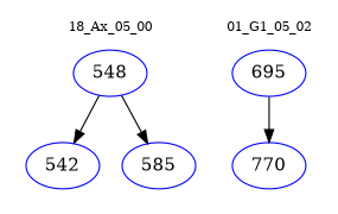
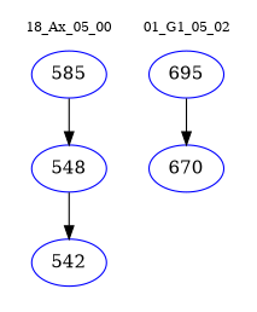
  digraph {
    node [color=blue]
    edge [color=black]
    n1 [label=548]
    n2 [label=542]
    n3 [label=585]
    n4 [label=695]
-   n5 [label=770]
+   n5 [label=670]
    subgraph cluster_1 {
      color=white
      fontsize=10
      label="18_Ax_05_00"
      n1
      n2
      n3
    }
    subgraph cluster_2 {
      color=white
      fontsize=10
      label="01_G1_05_02"
      n4
      n5
    }
    n1 -> n2
-   n1 -> n3
+   n3 -> n1
    n4 -> n5
  }
